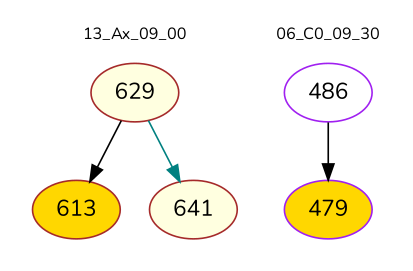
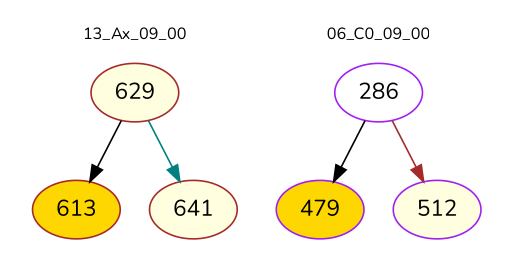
  digraph {
    fontname=Nunito
    node [color=brown fillcolor=lightyellow fontname=Nunito style=filled]
    edge [color=black fontname=Nunito]
    n1 [label=629]
    n2 [fillcolor=gold label=613]
    n3 [label=641]
-   n4 [color=purple fillcolor=white label=486]
+   n4 [color=purple fillcolor=white label=286]
    n5 [color=purple fillcolor=gold label=479]
+   n6 [color=purple label=512]
    subgraph cluster_1 {
      color=white
      fontsize=10
      label="13_Ax_09_00"
      n1
      n2
      n3
    }
    subgraph cluster_2 {
      color=white
      fontsize=10
-     label="06_C0_09_30"
+     label="06_C0_09_00"
      n4
      n5
+     n6
    }
    n1 -> n2
    n1 -> n3 [color=teal]
    n4 -> n5
+   n4 -> n6 [color=brown]
  }
